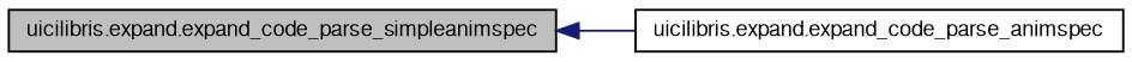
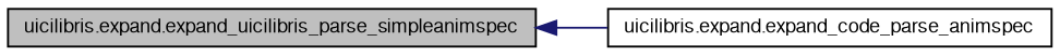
  digraph {
    rankdir=LR
    node [color=black fontname=FreeSans fontsize=10 shape=record style=filled]
-   n1 [fillcolor=grey75 fontcolor=black height=0.2 label="uicilibris.expand.expand_code_parse_simpleanimspec" width=0.4]
+   n1 [fillcolor=grey75 fontcolor=black height=0.2 label="uicilibris.expand.expand_uicilibris_parse_simpleanimspec" width=0.4]
    n2 [fillcolor=white height=0.2 label="uicilibris.expand.expand_code_parse_animspec" width=0.4]
    n1 -> n2 [color=midnightblue dir=back fontname=FreeSans fontsize=10 labelfontname=FreeSans labelfontsize=10 style=solid]
  }
